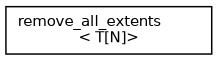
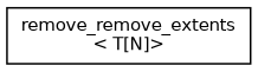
  digraph {
    rankdir=TB
-   n1 [color=black fillcolor=white fontname=Helvetica fontsize=10 height=0.2 label="remove_all_extents\l\< T[N]\>" shape=record style=filled width=0.4]
+   n1 [color=black fillcolor=white fontname=Helvetica fontsize=10 height=0.2 label="remove_remove_extents\l\< T[N]\>" shape=record style=filled width=0.4]
  }
